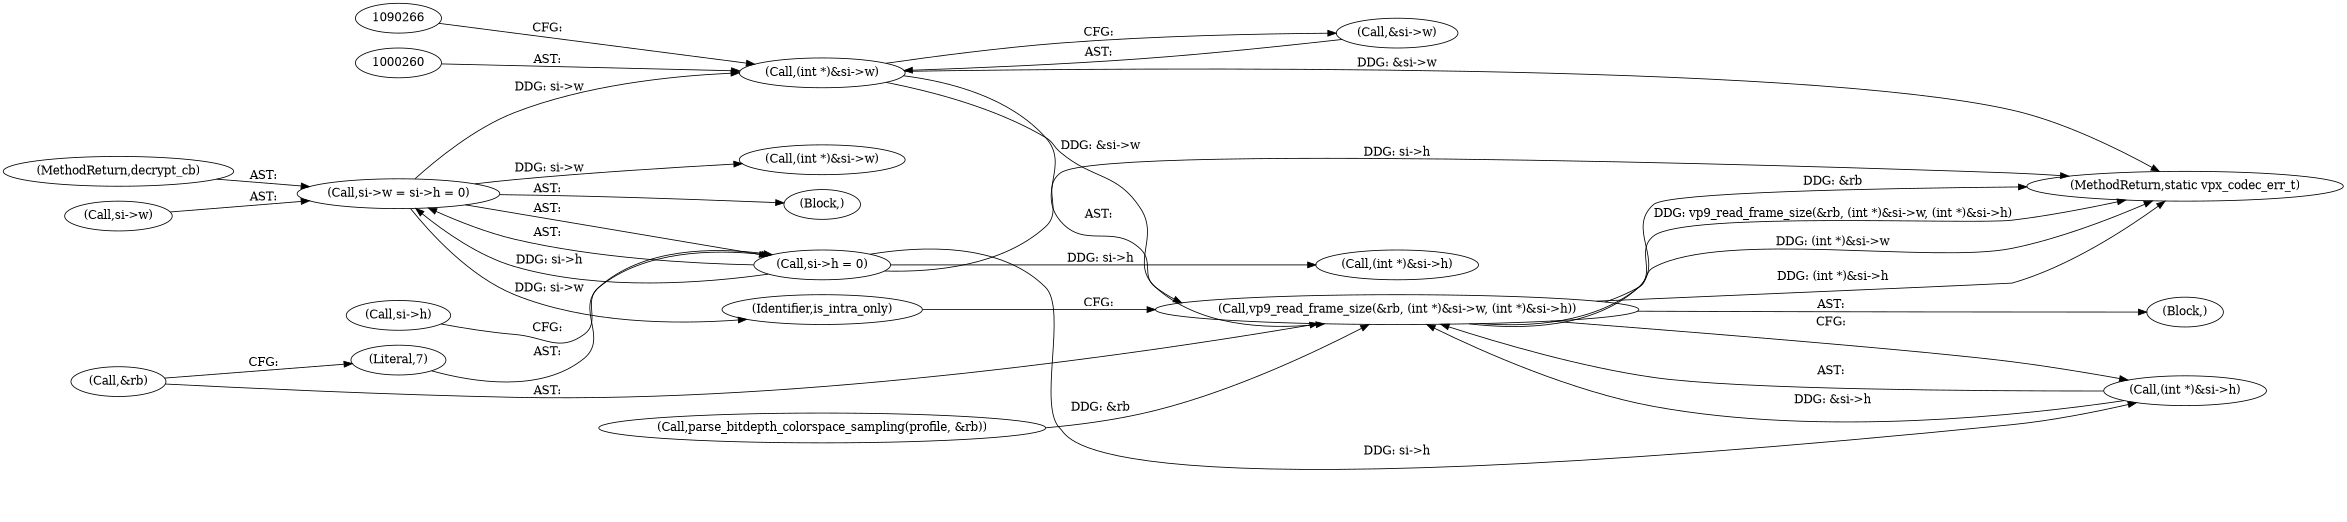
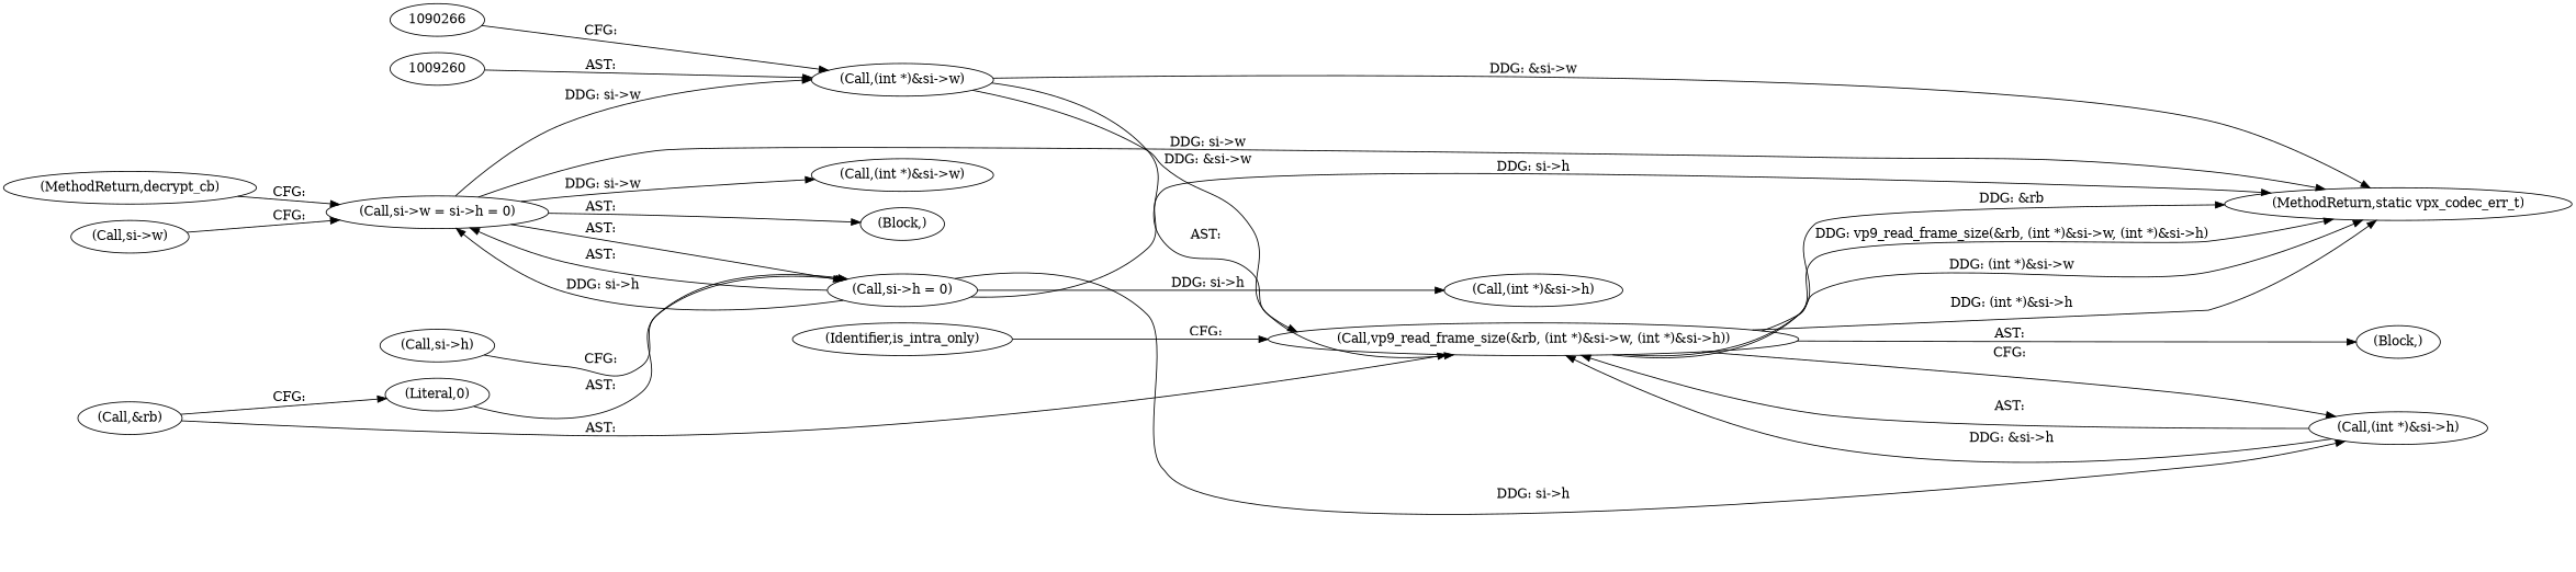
  digraph {
    rankdir=LR
    n1 [label="(Call,(int *)&si->w)"]
    n2 [label="(Call,vp9_read_frame_size(&rb, (int *)&si->w, (int *)&si->h))"]
-   n3 [label="(Call,&si->w)"]
    n4 [label="(MethodReturn,static vpx_codec_err_t)"]
    n5 [label="(Call,(int *)&si->h)"]
    n6 [label="(Block,)"]
    n7 [label="(Call,si->w = si->h = 0)"]
    n8 [label="(Call,si->h = 0)"]
    n9 [label="(Call,(int *)&si->w)"]
    n10 [label="(Block,)"]
    n11 [label="(Call,(int *)&si->h)"]
-   n12 [label="(Literal,7)"]
+   n12 [label="(Literal,0)"]
    n13 [label="(Call,si->w)"]
    n14 [label="(MethodReturn,decrypt_cb)"]
    n15 [label="(Call,si->h)"]
    n16 [label="(Identifier,is_intra_only)"]
-   n17 [label="(Call,parse_bitdepth_colorspace_sampling(profile, &rb))"]
    n18 [label="(Call,&rb)"]
-   1000260
+   1000260 [label=1009260]
    n20 [label=1090266]
    n1 -> n2 [label="AST: "]
    n1 -> n2 [label="DDG: &si->w"]
-   n1 -> n3 [label="CFG: "]
    n1 -> n4 [label="DDG: &si->w"]
    n2 -> n4 [label="DDG: (int *)&si->w"]
    n2 -> n4 [label="DDG: (int *)&si->h"]
    n2 -> n4 [label="DDG: &rb"]
    n2 -> n4 [label="DDG: vp9_read_frame_size(&rb, (int *)&si->w, (int *)&si->h)"]
    n2 -> n5 [label="CFG: "]
    n2 -> n6 [label="AST: "]
-   n3 -> n1 [label="AST: "]
    n5 -> n2 [label="AST: "]
    n5 -> n2 [label="DDG: &si->h"]
    n7 -> n1 [label="DDG: si->w"]
-   n7 -> n16 [label="DDG: si->w"]
+   n7 -> n4 [label="DDG: si->w"]
    n7 -> n8 [label="AST: "]
    n7 -> n9 [label="DDG: si->w"]
    n7 -> n10 [label="AST: "]
    n8 -> n4 [label="DDG: si->h"]
    n8 -> n5 [label="DDG: si->h"]
    n8 -> n7 [label="AST: "]
    n8 -> n7 [label="DDG: si->h"]
    n8 -> n11 [label="DDG: si->h"]
    n12 -> n8 [label="AST: "]
-   n13 -> n7 [label="AST: "]
-   n14 -> n7 [label="AST: "]
+   n13 -> n7 [label="CFG: "]
+   n14 -> n7 [label="CFG: "]
    n15 -> n8 [label="CFG: "]
    n16 -> n2 [label="CFG: "]
-   n17 -> n2 [label="DDG: &rb"]
    n18 -> n2 [label="AST: "]
    n18 -> n12 [label="CFG: "]
    1000260 -> n1 [label="AST: "]
    n20 -> n1 [label="CFG: "]
  }
